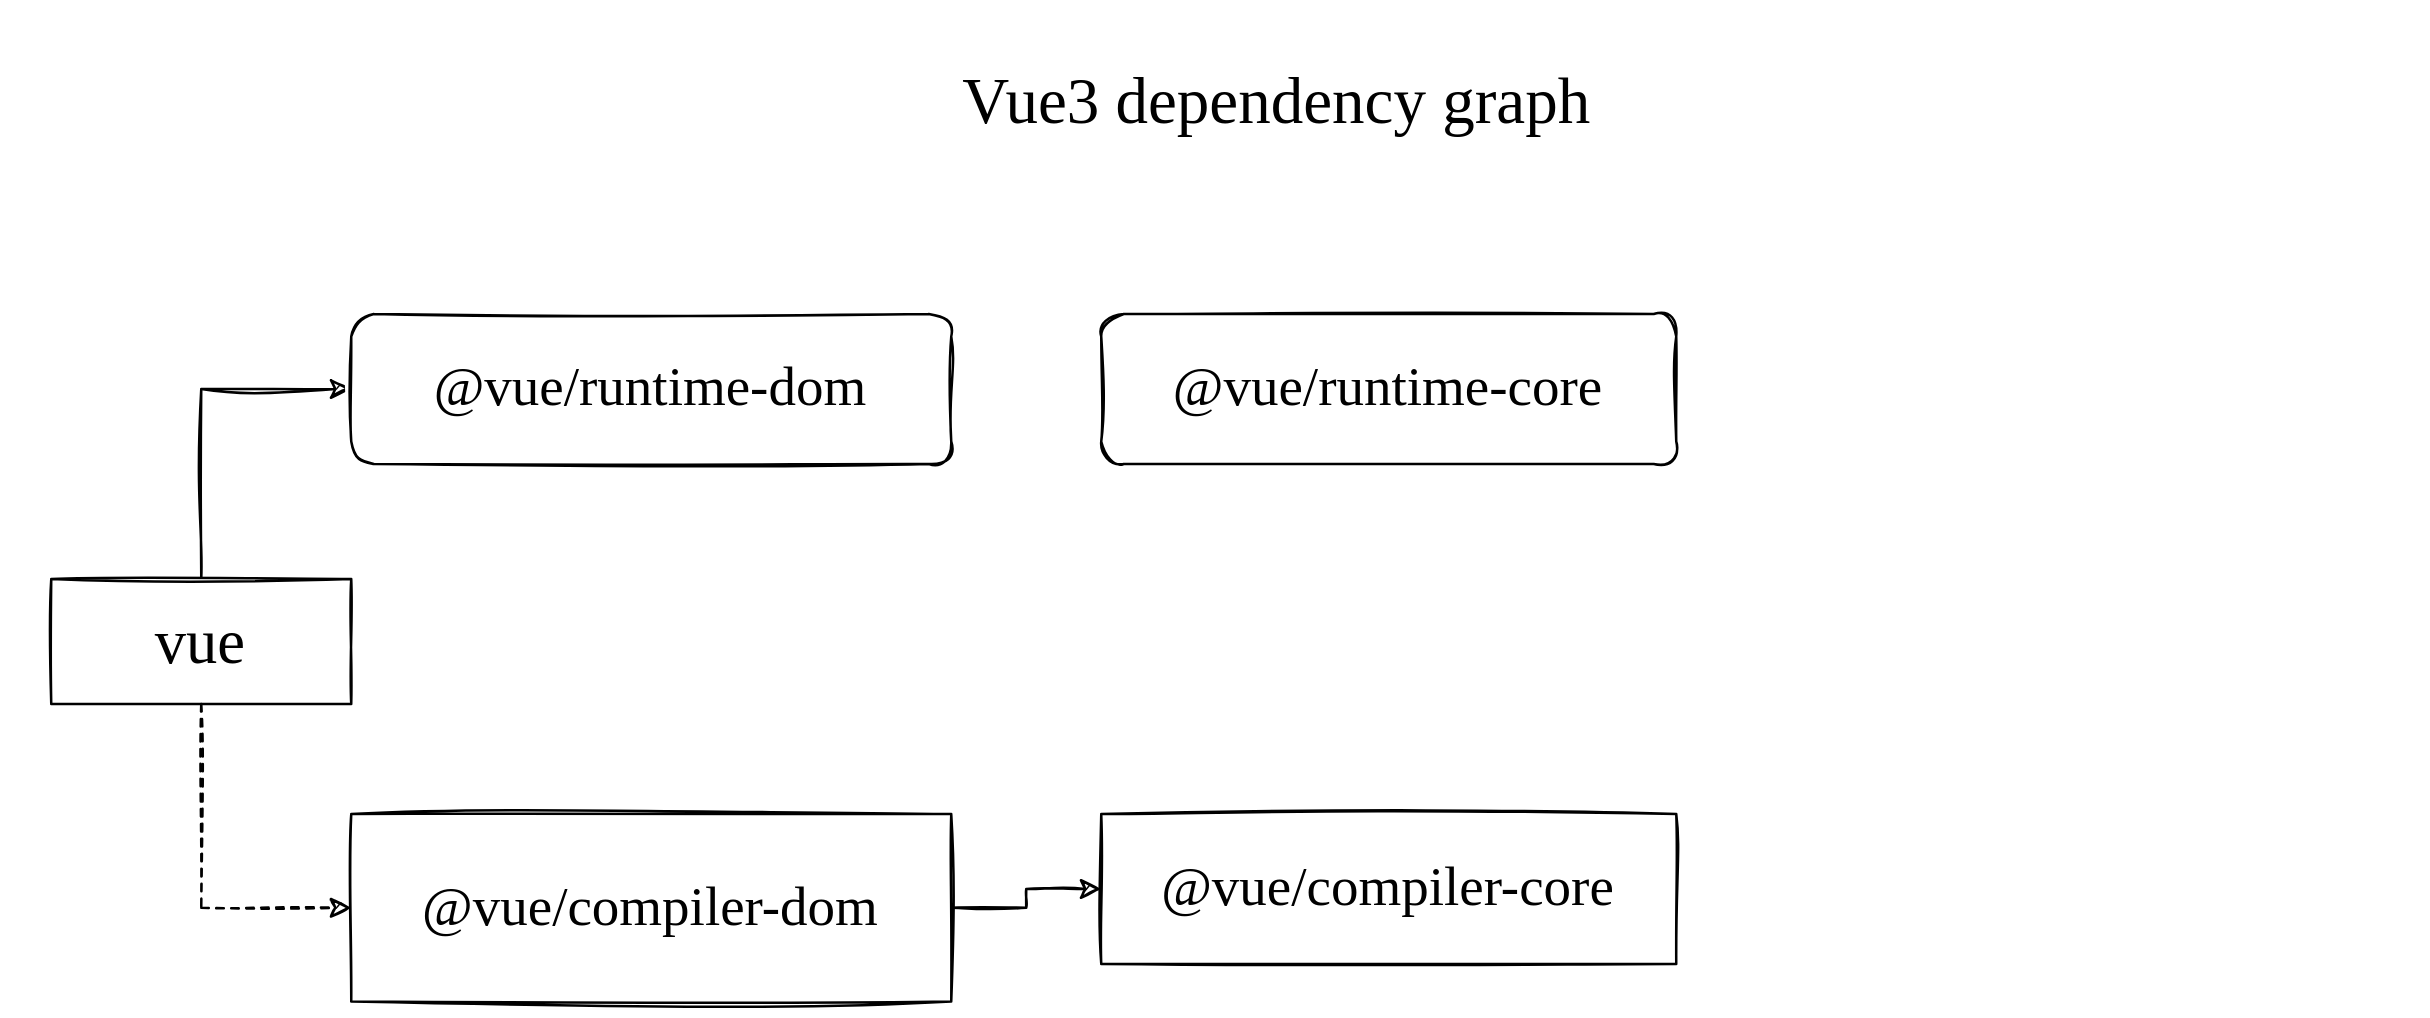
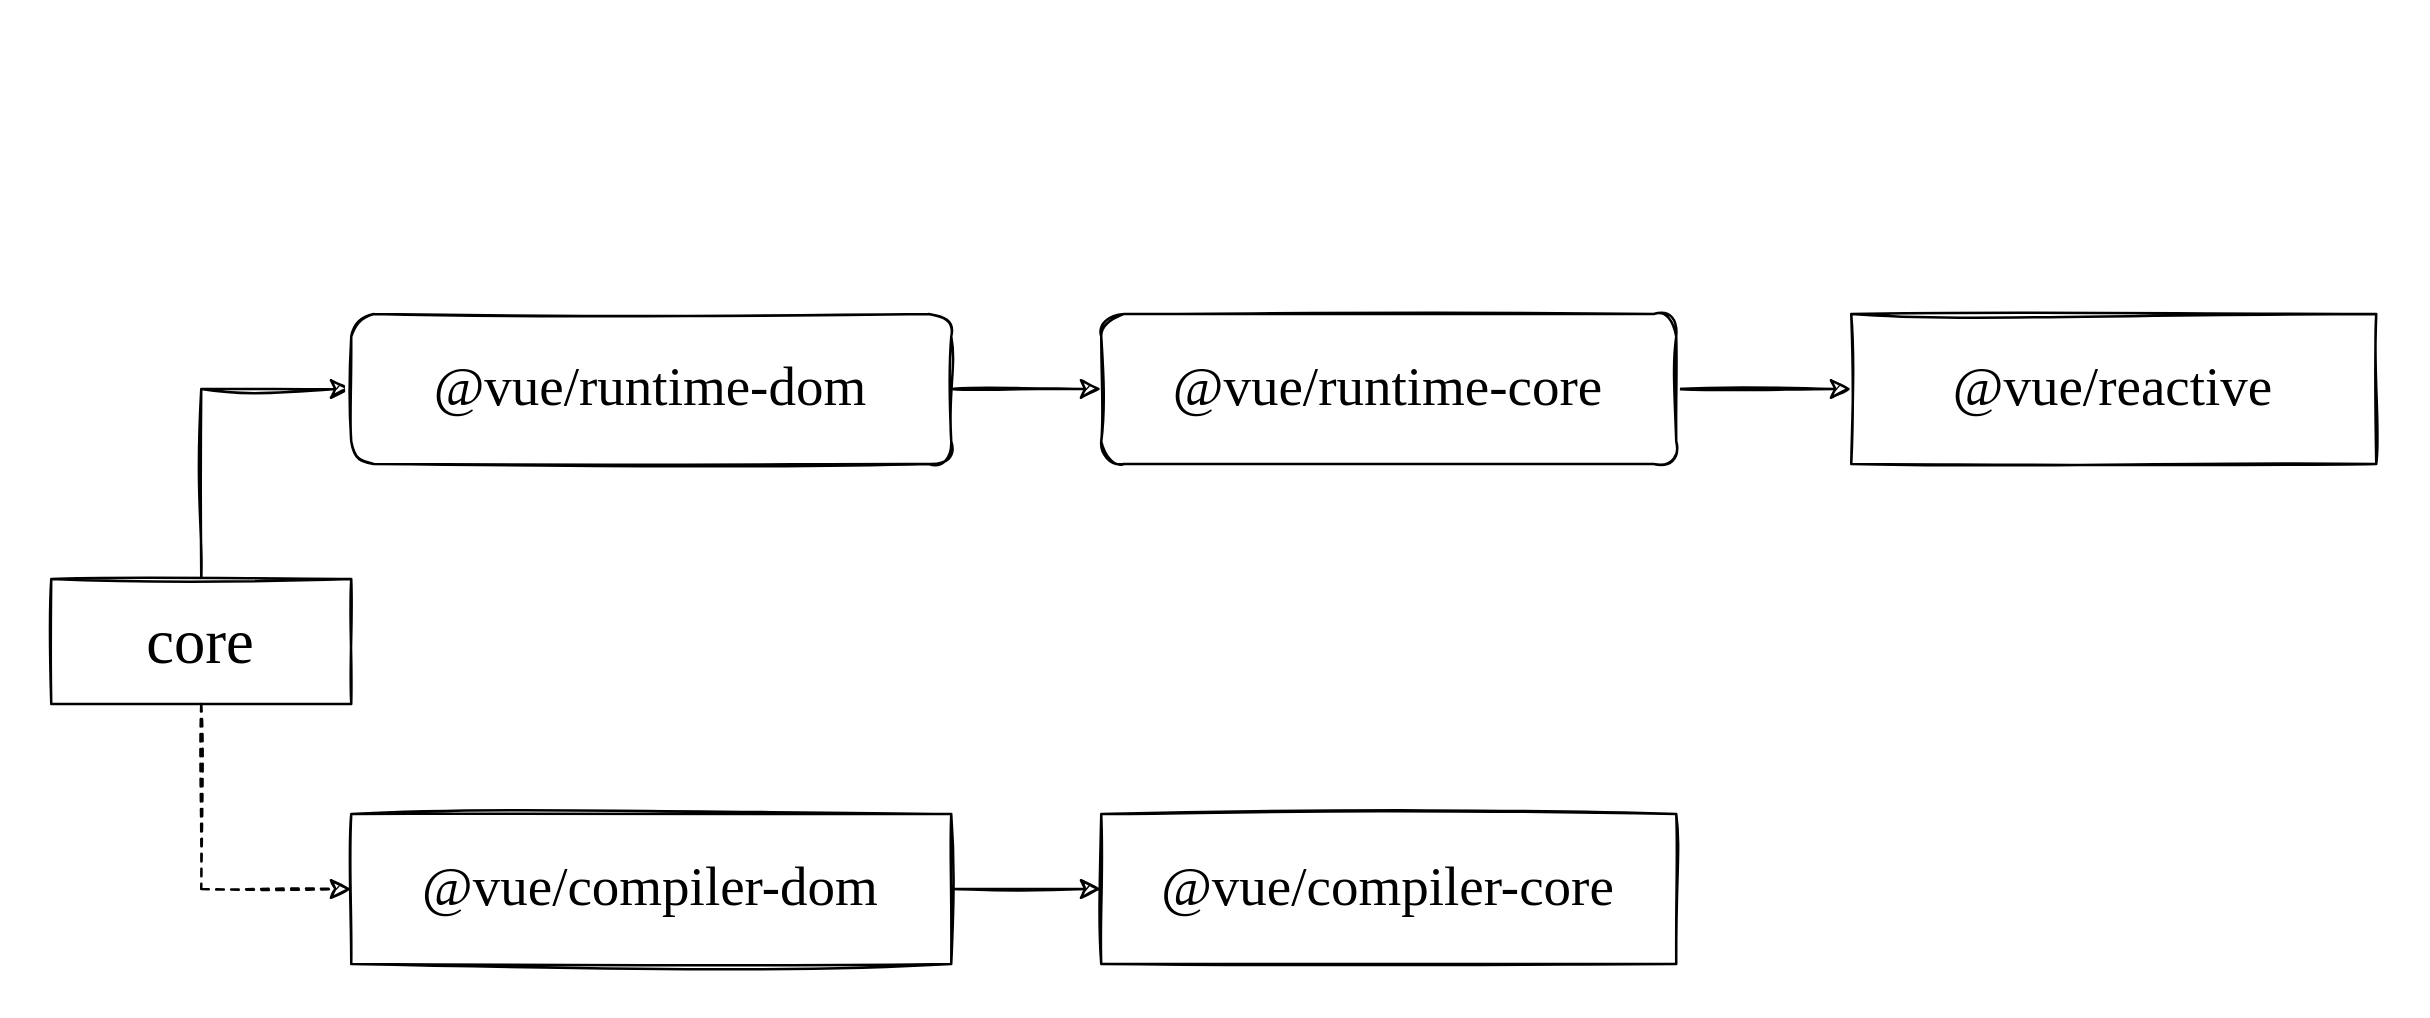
  <mxCell id="0" />
  <mxCell id="1" parent="0" />
  <mxCell id="2" style="edgeStyle=orthogonalEdgeStyle;rounded=0;sketch=1;orthogonalLoop=1;jettySize=auto;html=1;entryX=0;entryY=0.5;entryDx=0;entryDy=0;fontFamily=Comic Sans MS;fontSize=22;" parent="1" source="4" target="12" edge="1"><mxGeometry relative="1" as="geometry" /></mxCell>
  <mxCell id="3" style="edgeStyle=orthogonalEdgeStyle;rounded=0;sketch=1;orthogonalLoop=1;jettySize=auto;html=1;entryX=0;entryY=0.5;entryDx=0;entryDy=0;fontFamily=Comic Sans MS;fontSize=22;dashed=1;" parent="1" source="4" target="9" edge="1"><mxGeometry relative="1" as="geometry" /></mxCell>
- <mxCell id="4" value="vue" style="rounded=0;whiteSpace=wrap;html=1;fontFamily=Indie Flower;sketch=1;fontSize=25;fontSource=https%3A%2F%2Ffonts.googleapis.com%2Fcss%3Ffamily%3DIndie%2BFlower;" parent="1" vertex="1"><mxGeometry x="20" y="231" width="120" height="50" as="geometry" /></mxCell>
+ <mxCell id="4" value="core" style="rounded=0;whiteSpace=wrap;html=1;fontFamily=Indie Flower;sketch=1;fontSize=25;fontSource=https%3A%2F%2Ffonts.googleapis.com%2Fcss%3Ffamily%3DIndie%2BFlower;" parent="1" vertex="1"><mxGeometry x="20" y="231" width="120" height="50" as="geometry" /></mxCell>
+ <mxCell id="5" style="edgeStyle=orthogonalEdgeStyle;rounded=0;sketch=1;orthogonalLoop=1;jettySize=auto;html=1;fontFamily=Comic Sans MS;fontSize=22;" parent="1" source="12" target="11" edge="1"><mxGeometry relative="1" as="geometry" /></mxCell>
+ <mxCell id="6" value="@vue/reactive" style="rounded=0;whiteSpace=wrap;html=1;fontFamily=Indie Flower;sketch=1;fontSize=22;fontSource=https%3A%2F%2Ffonts.googleapis.com%2Fcss%3Ffamily%3DIndie%2BFlower;" parent="1" vertex="1"><mxGeometry x="740" y="125" width="210" height="60" as="geometry" /></mxCell>
  <mxCell id="7" value="@vue/compiler-core" style="rounded=0;whiteSpace=wrap;html=1;fontFamily=Indie Flower;sketch=1;fontSize=22;fontSource=https%3A%2F%2Ffonts.googleapis.com%2Fcss%3Ffamily%3DIndie%2BFlower;" parent="1" vertex="1"><mxGeometry x="440" y="325" width="230" height="60" as="geometry" /></mxCell>
  <mxCell id="8" style="edgeStyle=orthogonalEdgeStyle;rounded=0;sketch=1;orthogonalLoop=1;jettySize=auto;html=1;entryX=0;entryY=0.5;entryDx=0;entryDy=0;fontFamily=Comic Sans MS;fontSize=22;" parent="1" source="9" target="7" edge="1"><mxGeometry relative="1" as="geometry" /></mxCell>
- <mxCell id="9" value="@vue/compiler-dom" style="rounded=0;whiteSpace=wrap;html=1;fontFamily=Indie Flower;sketch=1;fontSize=22;fontSource=https%3A%2F%2Ffonts.googleapis.com%2Fcss%3Ffamily%3DIndie%2BFlower;" parent="1" vertex="1"><mxGeometry x="140" y="325" width="240" height="75" as="geometry" /></mxCell>
+ <mxCell id="9" value="@vue/compiler-dom" style="rounded=0;whiteSpace=wrap;html=1;fontFamily=Indie Flower;sketch=1;fontSize=22;fontSource=https%3A%2F%2Ffonts.googleapis.com%2Fcss%3Ffamily%3DIndie%2BFlower;" parent="1" vertex="1"><mxGeometry x="140" y="325" width="240" height="60" as="geometry" /></mxCell>
+ <mxCell id="10" style="edgeStyle=orthogonalEdgeStyle;rounded=0;sketch=1;orthogonalLoop=1;jettySize=auto;html=1;exitX=1;exitY=0.5;exitDx=0;exitDy=0;entryX=0;entryY=0.5;entryDx=0;entryDy=0;fontFamily=Comic Sans MS;fontSize=22;" parent="1" source="11" target="6" edge="1"><mxGeometry relative="1" as="geometry" /></mxCell>
  <mxCell id="11" value="@vue/runtime-core" style="whiteSpace=wrap;html=1;fontFamily=Indie Flower;sketch=1;fontSize=22;fontSource=https%3A%2F%2Ffonts.googleapis.com%2Fcss%3Ffamily%3DIndie%2BFlower;rounded=1;" parent="1" vertex="1"><mxGeometry x="440" y="125" width="230" height="60" as="geometry" /></mxCell>
  <mxCell id="12" value="@vue/runtime-dom" style="whiteSpace=wrap;html=1;fontFamily=Indie Flower;sketch=1;fontSize=22;fontSource=https%3A%2F%2Ffonts.googleapis.com%2Fcss%3Ffamily%3DIndie%2BFlower;rounded=1;" parent="1" vertex="1"><mxGeometry x="140" y="125" width="240" height="60" as="geometry" /></mxCell>
- <mxCell id="13" value="Vue3 dependency graph" style="text;html=1;resizable=0;autosize=1;align=center;verticalAlign=middle;points=[];fillColor=none;strokeColor=none;rounded=0;sketch=1;fontFamily=Indie Flower;fontSize=26;fontSource=https%3A%2F%2Ffonts.googleapis.com%2Fcss%3Ffamily%3DIndie%2BFlower;" parent="1" vertex="1"><mxGeometry x="375" y="20" width="270" height="40" as="geometry" /></mxCell>
